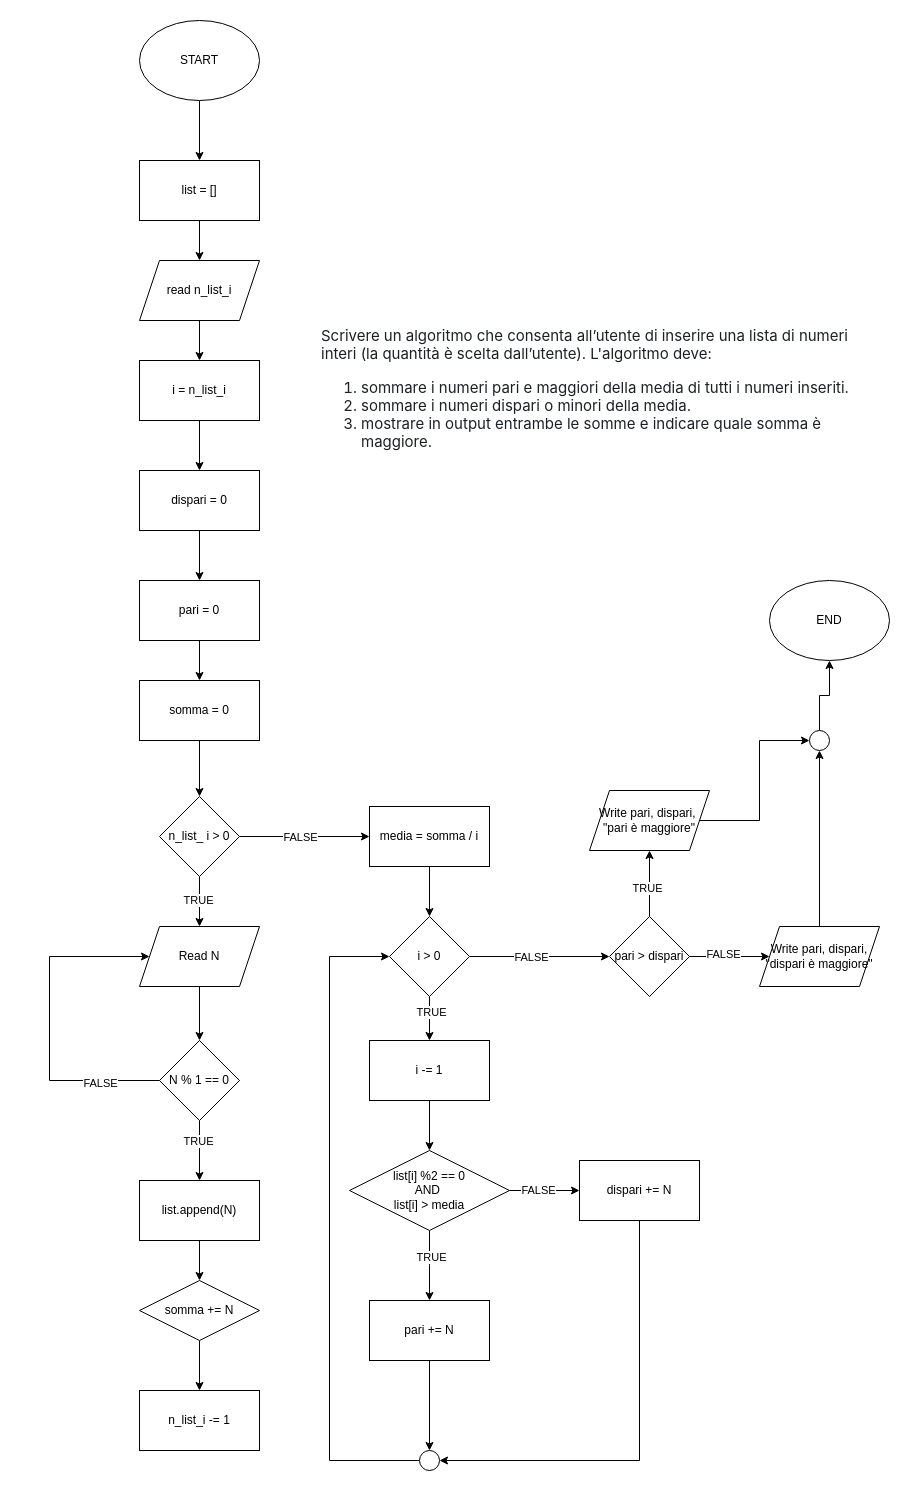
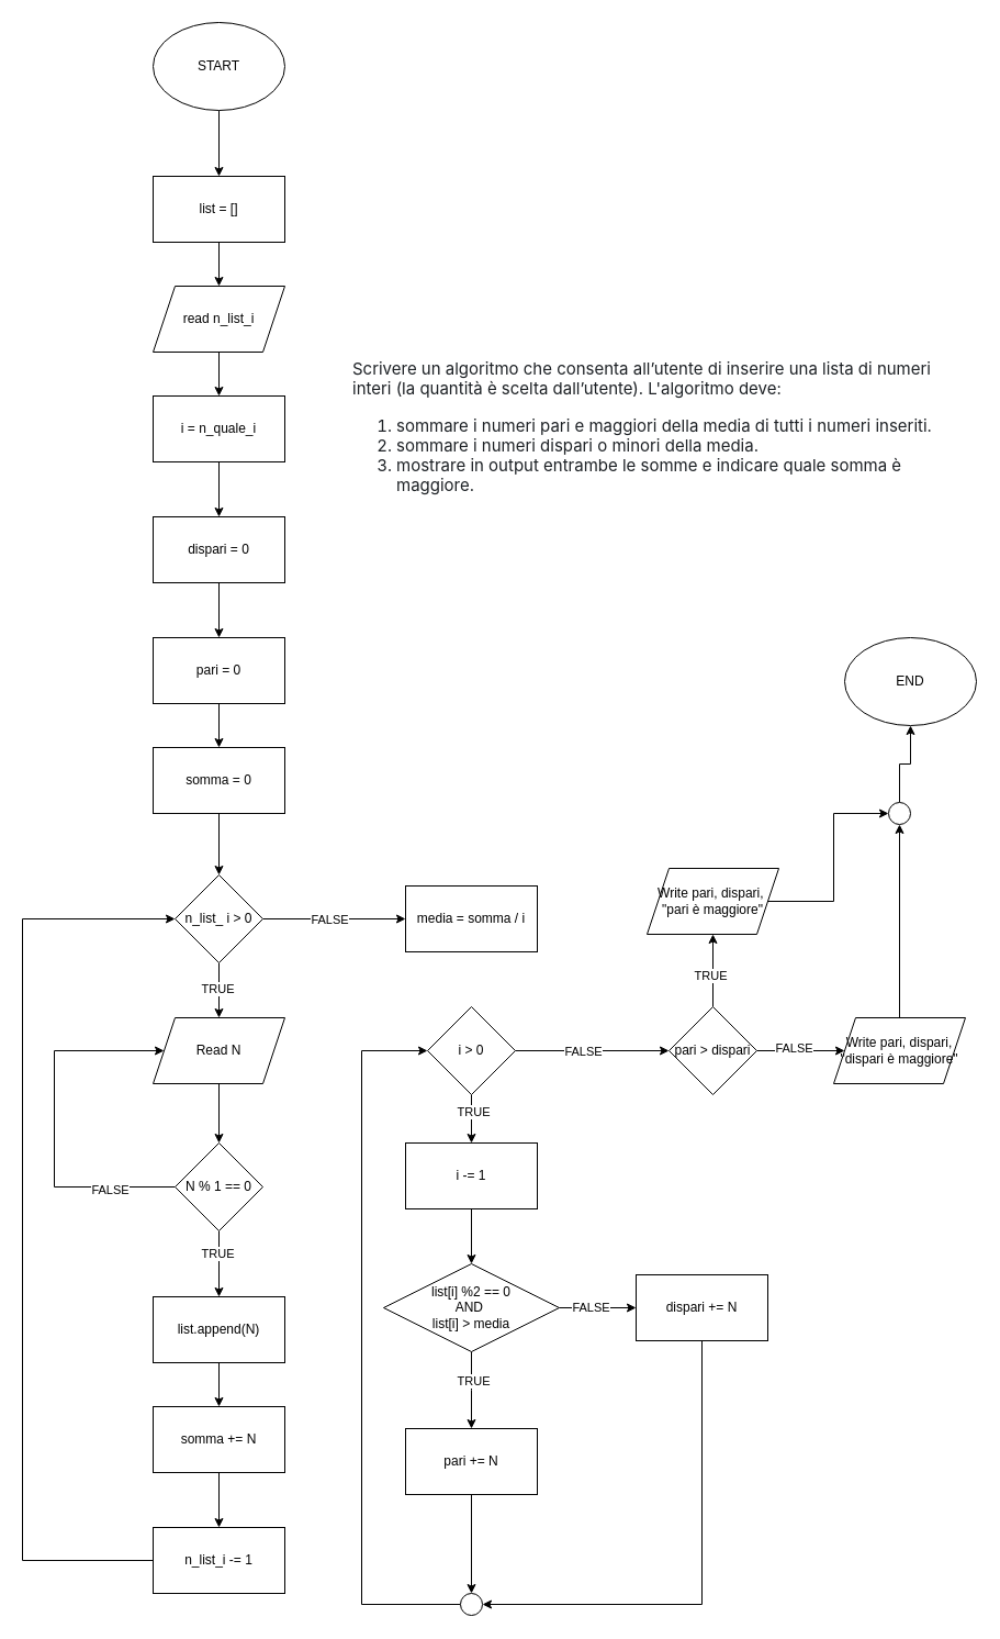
  <mxCell id="0" />
  <mxCell id="1" parent="0" />
  <mxCell id="2" value="" style="edgeStyle=orthogonalEdgeStyle;rounded=0;orthogonalLoop=1;jettySize=auto;html=1;" parent="1" source="3" target="37" edge="1"><mxGeometry relative="1" as="geometry" /></mxCell>
  <mxCell id="3" value="START" style="ellipse;whiteSpace=wrap;html=1;" parent="1" vertex="1"><mxGeometry x="139" y="20" width="120" height="80" as="geometry" /></mxCell>
  <mxCell id="4" value="&lt;p style=&quot;box-sizing: border-box; margin-top: 0px; margin-bottom: 1rem; color: rgb(29, 33, 37); font-family: -apple-system, BlinkMacSystemFont, &amp;quot;Segoe UI&amp;quot;, Roboto, &amp;quot;Helvetica Neue&amp;quot;, Arial, &amp;quot;Noto Sans&amp;quot;, &amp;quot;Liberation Sans&amp;quot;, sans-serif, &amp;quot;Apple Color Emoji&amp;quot;, &amp;quot;Segoe UI Emoji&amp;quot;, &amp;quot;Segoe UI Symbol&amp;quot;, &amp;quot;Noto Color Emoji&amp;quot;; font-size: 15px; font-style: normal; font-variant-ligatures: normal; font-variant-caps: normal; font-weight: 400; letter-spacing: normal; orphans: 2; text-align: left; text-indent: 0px; text-transform: none; widows: 2; word-spacing: 0px; -webkit-text-stroke-width: 0px; white-space: normal; background-color: rgb(255, 255, 255); text-decoration-thickness: initial; text-decoration-style: initial; text-decoration-color: initial;&quot;&gt;Scrivere un algoritmo che consenta all’utente di inserire una lista di numeri interi (la quantità è scelta dall’utente). L'algoritmo&amp;nbsp;deve:&lt;/p&gt;&lt;ol id=&quot;yui_3_18_1_1_1738329301609_146&quot; style=&quot;box-sizing: border-box; margin-top: 0px; margin-bottom: 1rem; color: rgb(29, 33, 37); font-family: -apple-system, BlinkMacSystemFont, &amp;quot;Segoe UI&amp;quot;, Roboto, &amp;quot;Helvetica Neue&amp;quot;, Arial, &amp;quot;Noto Sans&amp;quot;, &amp;quot;Liberation Sans&amp;quot;, sans-serif, &amp;quot;Apple Color Emoji&amp;quot;, &amp;quot;Segoe UI Emoji&amp;quot;, &amp;quot;Segoe UI Symbol&amp;quot;, &amp;quot;Noto Color Emoji&amp;quot;; font-size: 15px; font-style: normal; font-variant-ligatures: normal; font-variant-caps: normal; font-weight: 400; letter-spacing: normal; orphans: 2; text-align: left; text-indent: 0px; text-transform: none; widows: 2; word-spacing: 0px; -webkit-text-stroke-width: 0px; white-space: normal; background-color: rgb(255, 255, 255); text-decoration-thickness: initial; text-decoration-style: initial; text-decoration-color: initial;&quot;&gt;&lt;li style=&quot;box-sizing: border-box;&quot;&gt;sommare i numeri pari e maggiori della media di tutti i numeri inseriti.&lt;/li&gt;&lt;li style=&quot;box-sizing: border-box;&quot;&gt;sommare i numeri dispari o minori della media.&lt;/li&gt;&lt;li id=&quot;yui_3_18_1_1_1738329301609_145&quot; style=&quot;box-sizing: border-box;&quot;&gt;mostrare in output entrambe le somme e indicare quale somma è maggiore.&lt;/li&gt;&lt;/ol&gt;" style="text;whiteSpace=wrap;html=1;" parent="1" vertex="1"><mxGeometry x="319" y="320" width="560" height="160" as="geometry" /></mxCell>
  <mxCell id="5" value="" style="edgeStyle=orthogonalEdgeStyle;rounded=0;orthogonalLoop=1;jettySize=auto;html=1;" parent="1" source="6" target="8" edge="1"><mxGeometry relative="1" as="geometry" /></mxCell>
  <mxCell id="6" value="read n_list_i" style="shape=parallelogram;perimeter=parallelogramPerimeter;whiteSpace=wrap;html=1;fixedSize=1;" parent="1" vertex="1"><mxGeometry x="139" y="260" width="120" height="60" as="geometry" /></mxCell>
  <mxCell id="7" value="" style="edgeStyle=orthogonalEdgeStyle;rounded=0;orthogonalLoop=1;jettySize=auto;html=1;" parent="1" source="8" target="12" edge="1"><mxGeometry relative="1" as="geometry" /></mxCell>
- <mxCell id="8" value="i = n_list_i" style="rounded=0;whiteSpace=wrap;html=1;" parent="1" vertex="1"><mxGeometry x="139" y="360" width="120" height="60" as="geometry" /></mxCell>
+ <mxCell id="8" value="i = n_quale_i" style="rounded=0;whiteSpace=wrap;html=1;" parent="1" vertex="1"><mxGeometry x="139" y="360" width="120" height="60" as="geometry" /></mxCell>
  <mxCell id="9" value="" style="edgeStyle=orthogonalEdgeStyle;rounded=0;orthogonalLoop=1;jettySize=auto;html=1;" parent="1" source="10" target="16" edge="1"><mxGeometry relative="1" as="geometry" /></mxCell>
  <mxCell id="10" value="pari = 0" style="rounded=0;whiteSpace=wrap;html=1;" parent="1" vertex="1"><mxGeometry x="139" y="580" width="120" height="60" as="geometry" /></mxCell>
  <mxCell id="11" value="" style="edgeStyle=orthogonalEdgeStyle;rounded=0;orthogonalLoop=1;jettySize=auto;html=1;" parent="1" source="12" target="10" edge="1"><mxGeometry relative="1" as="geometry" /></mxCell>
  <mxCell id="12" value="dispari = 0" style="rounded=0;whiteSpace=wrap;html=1;" parent="1" vertex="1"><mxGeometry x="139" y="470" width="120" height="60" as="geometry" /></mxCell>
  <mxCell id="13" value="" style="edgeStyle=orthogonalEdgeStyle;rounded=0;orthogonalLoop=1;jettySize=auto;html=1;" parent="1" source="14" target="41" edge="1"><mxGeometry relative="1" as="geometry" /></mxCell>
- <mxCell id="14" value="somma += N" style="rhombus;whiteSpace=wrap;html=1;" parent="1" vertex="1"><mxGeometry x="139" y="1280" width="120" height="60" as="geometry" /></mxCell>
+ <mxCell id="14" value="somma += N" style="rounded=0;whiteSpace=wrap;html=1;" parent="1" vertex="1"><mxGeometry x="139" y="1280" width="120" height="60" as="geometry" /></mxCell>
  <mxCell id="15" value="" style="edgeStyle=orthogonalEdgeStyle;rounded=0;orthogonalLoop=1;jettySize=auto;html=1;" parent="1" source="16" target="26" edge="1"><mxGeometry relative="1" as="geometry" /></mxCell>
  <mxCell id="16" value="somma = 0" style="rounded=0;whiteSpace=wrap;html=1;" parent="1" vertex="1"><mxGeometry x="139" y="680" width="120" height="60" as="geometry" /></mxCell>
  <mxCell id="17" value="" style="edgeStyle=orthogonalEdgeStyle;rounded=0;orthogonalLoop=1;jettySize=auto;html=1;" parent="1" source="21" target="39" edge="1"><mxGeometry relative="1" as="geometry" /></mxCell>
  <mxCell id="18" value="TRUE" style="edgeLabel;html=1;align=center;verticalAlign=middle;resizable=0;points=[];" parent="17" vertex="1" connectable="0"><mxGeometry x="-0.32" y="-2" relative="1" as="geometry"><mxPoint as="offset" /></mxGeometry></mxCell>
  <mxCell id="19" style="edgeStyle=orthogonalEdgeStyle;rounded=0;orthogonalLoop=1;jettySize=auto;html=1;entryX=0;entryY=0.5;entryDx=0;entryDy=0;exitX=0;exitY=0.5;exitDx=0;exitDy=0;" parent="1" source="21" target="35" edge="1"><mxGeometry relative="1" as="geometry"><Array as="points"><mxPoint x="49" y="1080" /><mxPoint x="49" y="956" /></Array></mxGeometry></mxCell>
  <mxCell id="20" value="FALSE" style="edgeLabel;html=1;align=center;verticalAlign=middle;resizable=0;points=[];" parent="19" vertex="1" connectable="0"><mxGeometry x="-0.639" y="2" relative="1" as="geometry"><mxPoint as="offset" /></mxGeometry></mxCell>
  <mxCell id="21" value="N % 1 == 0" style="rhombus;whiteSpace=wrap;html=1;" parent="1" vertex="1"><mxGeometry x="159" y="1040" width="80" height="80" as="geometry" /></mxCell>
  <mxCell id="22" value="" style="edgeStyle=orthogonalEdgeStyle;rounded=0;orthogonalLoop=1;jettySize=auto;html=1;" parent="1" source="26" target="35" edge="1"><mxGeometry relative="1" as="geometry" /></mxCell>
  <mxCell id="23" value="TRUE" style="edgeLabel;html=1;align=center;verticalAlign=middle;resizable=0;points=[];" parent="22" vertex="1" connectable="0"><mxGeometry x="-0.08" y="-2" relative="1" as="geometry"><mxPoint as="offset" /></mxGeometry></mxCell>
  <mxCell id="24" style="edgeStyle=orthogonalEdgeStyle;rounded=0;orthogonalLoop=1;jettySize=auto;html=1;" parent="1" source="26" edge="1"><mxGeometry relative="1" as="geometry"><mxPoint x="369" y="836" as="targetPoint" /></mxGeometry></mxCell>
  <mxCell id="25" value="FALSE" style="edgeLabel;html=1;align=center;verticalAlign=middle;resizable=0;points=[];" parent="24" vertex="1" connectable="0"><mxGeometry x="-0.084" relative="1" as="geometry"><mxPoint as="offset" /></mxGeometry></mxCell>
  <mxCell id="26" value="n_list_ i &amp;gt; 0" style="rhombus;whiteSpace=wrap;html=1;" parent="1" vertex="1"><mxGeometry x="159" y="796" width="80" height="80" as="geometry" /></mxCell>
- <mxCell id="27" value="" style="edgeStyle=orthogonalEdgeStyle;rounded=0;orthogonalLoop=1;jettySize=auto;html=1;" parent="1" source="28" target="46" edge="1"><mxGeometry relative="1" as="geometry" /></mxCell>
  <mxCell id="28" value="media = somma / i" style="rounded=0;whiteSpace=wrap;html=1;" parent="1" vertex="1"><mxGeometry x="369" y="806" width="120" height="60" as="geometry" /></mxCell>
  <mxCell id="29" style="edgeStyle=orthogonalEdgeStyle;rounded=0;orthogonalLoop=1;jettySize=auto;html=1;" parent="1" source="33" edge="1"><mxGeometry relative="1" as="geometry"><mxPoint x="429" y="1300" as="targetPoint" /></mxGeometry></mxCell>
  <mxCell id="30" value="TRUE" style="edgeLabel;html=1;align=center;verticalAlign=middle;resizable=0;points=[];" parent="29" vertex="1" connectable="0"><mxGeometry x="-0.262" y="1" relative="1" as="geometry"><mxPoint as="offset" /></mxGeometry></mxCell>
  <mxCell id="31" style="edgeStyle=orthogonalEdgeStyle;rounded=0;orthogonalLoop=1;jettySize=auto;html=1;" parent="1" source="33" edge="1"><mxGeometry relative="1" as="geometry"><mxPoint x="579" y="1190" as="targetPoint" /></mxGeometry></mxCell>
  <mxCell id="32" value="FALSE" style="edgeLabel;html=1;align=center;verticalAlign=middle;resizable=0;points=[];" parent="31" vertex="1" connectable="0"><mxGeometry x="-0.213" y="1" relative="1" as="geometry"><mxPoint as="offset" /></mxGeometry></mxCell>
  <mxCell id="33" value="list[i] %2 == 0&lt;br&gt;AND&amp;nbsp;&lt;br&gt;list[i] &amp;gt; media" style="rhombus;whiteSpace=wrap;html=1;" parent="1" vertex="1"><mxGeometry x="349" y="1150" width="160" height="80" as="geometry" /></mxCell>
  <mxCell id="34" value="" style="edgeStyle=orthogonalEdgeStyle;rounded=0;orthogonalLoop=1;jettySize=auto;html=1;" parent="1" source="35" target="21" edge="1"><mxGeometry relative="1" as="geometry" /></mxCell>
  <mxCell id="35" value="Read N" style="shape=parallelogram;perimeter=parallelogramPerimeter;whiteSpace=wrap;html=1;fixedSize=1;" parent="1" vertex="1"><mxGeometry x="139" y="926" width="120" height="60" as="geometry" /></mxCell>
  <mxCell id="36" value="" style="edgeStyle=orthogonalEdgeStyle;rounded=0;orthogonalLoop=1;jettySize=auto;html=1;" parent="1" source="37" target="6" edge="1"><mxGeometry relative="1" as="geometry" /></mxCell>
  <mxCell id="37" value="list = []" style="rounded=0;whiteSpace=wrap;html=1;" parent="1" vertex="1"><mxGeometry x="139" y="160" width="120" height="60" as="geometry" /></mxCell>
  <mxCell id="38" value="" style="edgeStyle=orthogonalEdgeStyle;rounded=0;orthogonalLoop=1;jettySize=auto;html=1;" parent="1" source="39" target="14" edge="1"><mxGeometry relative="1" as="geometry" /></mxCell>
  <mxCell id="39" value="list.append(N)" style="rounded=0;whiteSpace=wrap;html=1;" parent="1" vertex="1"><mxGeometry x="139" y="1180" width="120" height="60" as="geometry" /></mxCell>
+ <mxCell id="40" style="edgeStyle=orthogonalEdgeStyle;rounded=0;orthogonalLoop=1;jettySize=auto;html=1;entryX=0;entryY=0.5;entryDx=0;entryDy=0;" parent="1" source="41" target="26" edge="1"><mxGeometry relative="1" as="geometry"><mxPoint x="19" y="950" as="targetPoint" /><Array as="points"><mxPoint x="20" y="1420" /><mxPoint x="20" y="836" /></Array></mxGeometry></mxCell>
  <mxCell id="41" value="n_list_i -= 1" style="rounded=0;whiteSpace=wrap;html=1;" parent="1" vertex="1"><mxGeometry x="139" y="1390" width="120" height="60" as="geometry" /></mxCell>
  <mxCell id="42" value="" style="edgeStyle=orthogonalEdgeStyle;rounded=0;orthogonalLoop=1;jettySize=auto;html=1;" parent="1" source="46" target="48" edge="1"><mxGeometry relative="1" as="geometry" /></mxCell>
  <mxCell id="43" value="TRUE" style="edgeLabel;html=1;align=center;verticalAlign=middle;resizable=0;points=[];" parent="42" vertex="1" connectable="0"><mxGeometry x="-0.318" y="1" relative="1" as="geometry"><mxPoint as="offset" /></mxGeometry></mxCell>
  <mxCell id="44" style="edgeStyle=orthogonalEdgeStyle;rounded=0;orthogonalLoop=1;jettySize=auto;html=1;" parent="1" source="46" edge="1"><mxGeometry relative="1" as="geometry"><mxPoint x="609" y="956" as="targetPoint" /></mxGeometry></mxCell>
  <mxCell id="45" value="FALSE" style="edgeLabel;html=1;align=center;verticalAlign=middle;resizable=0;points=[];" parent="44" vertex="1" connectable="0"><mxGeometry x="-0.135" relative="1" as="geometry"><mxPoint as="offset" /></mxGeometry></mxCell>
  <mxCell id="46" value="i &amp;gt; 0" style="rhombus;whiteSpace=wrap;html=1;" parent="1" vertex="1"><mxGeometry x="389" y="916" width="80" height="80" as="geometry" /></mxCell>
  <mxCell id="47" value="" style="edgeStyle=orthogonalEdgeStyle;rounded=0;orthogonalLoop=1;jettySize=auto;html=1;" parent="1" source="48" target="33" edge="1"><mxGeometry relative="1" as="geometry" /></mxCell>
  <mxCell id="48" value="i -= 1" style="rounded=0;whiteSpace=wrap;html=1;" parent="1" vertex="1"><mxGeometry x="369" y="1040" width="120" height="60" as="geometry" /></mxCell>
  <mxCell id="49" value="" style="edgeStyle=orthogonalEdgeStyle;rounded=0;orthogonalLoop=1;jettySize=auto;html=1;" parent="1" source="50" target="54" edge="1"><mxGeometry relative="1" as="geometry" /></mxCell>
  <mxCell id="50" value="pari += N" style="rounded=0;whiteSpace=wrap;html=1;" parent="1" vertex="1"><mxGeometry x="369" y="1300" width="120" height="60" as="geometry" /></mxCell>
  <mxCell id="51" style="edgeStyle=orthogonalEdgeStyle;rounded=0;orthogonalLoop=1;jettySize=auto;html=1;entryX=1;entryY=0.5;entryDx=0;entryDy=0;" parent="1" source="52" target="54" edge="1"><mxGeometry relative="1" as="geometry"><Array as="points"><mxPoint x="639" y="1460" /></Array></mxGeometry></mxCell>
  <mxCell id="52" value="dispari += N" style="rounded=0;whiteSpace=wrap;html=1;" parent="1" vertex="1"><mxGeometry x="579" y="1160" width="120" height="60" as="geometry" /></mxCell>
  <mxCell id="53" style="edgeStyle=orthogonalEdgeStyle;rounded=0;orthogonalLoop=1;jettySize=auto;html=1;entryX=0;entryY=0.5;entryDx=0;entryDy=0;" parent="1" source="54" target="46" edge="1"><mxGeometry relative="1" as="geometry"><Array as="points"><mxPoint x="329" y="1460" /><mxPoint x="329" y="956" /></Array></mxGeometry></mxCell>
  <mxCell id="54" value="" style="ellipse;whiteSpace=wrap;html=1;aspect=fixed;" parent="1" vertex="1"><mxGeometry x="419" y="1450" width="20" height="20" as="geometry" /></mxCell>
  <mxCell id="55" value="" style="edgeStyle=orthogonalEdgeStyle;rounded=0;orthogonalLoop=1;jettySize=auto;html=1;" parent="1" source="59" target="61" edge="1"><mxGeometry relative="1" as="geometry" /></mxCell>
  <mxCell id="56" value="FALSE" style="edgeLabel;html=1;align=center;verticalAlign=middle;resizable=0;points=[];" parent="55" vertex="1" connectable="0"><mxGeometry x="-0.175" y="3" relative="1" as="geometry"><mxPoint as="offset" /></mxGeometry></mxCell>
  <mxCell id="57" value="" style="edgeStyle=orthogonalEdgeStyle;rounded=0;orthogonalLoop=1;jettySize=auto;html=1;" parent="1" source="59" target="63" edge="1"><mxGeometry relative="1" as="geometry" /></mxCell>
  <mxCell id="58" value="TRUE" style="edgeLabel;html=1;align=center;verticalAlign=middle;resizable=0;points=[];" parent="57" vertex="1" connectable="0"><mxGeometry x="-0.122" y="3" relative="1" as="geometry"><mxPoint as="offset" /></mxGeometry></mxCell>
  <mxCell id="59" value="pari &amp;gt; dispari" style="rhombus;whiteSpace=wrap;html=1;" parent="1" vertex="1"><mxGeometry x="609" y="916" width="80" height="80" as="geometry" /></mxCell>
  <mxCell id="60" style="edgeStyle=orthogonalEdgeStyle;rounded=0;orthogonalLoop=1;jettySize=auto;html=1;" parent="1" source="61" edge="1"><mxGeometry relative="1" as="geometry"><mxPoint x="819" y="750" as="targetPoint" /></mxGeometry></mxCell>
  <mxCell id="61" value="Write pari, dispari,&lt;br&gt;&quot;dispari è maggiore&quot;" style="shape=parallelogram;perimeter=parallelogramPerimeter;whiteSpace=wrap;html=1;fixedSize=1;" parent="1" vertex="1"><mxGeometry x="759" y="926" width="120" height="60" as="geometry" /></mxCell>
  <mxCell id="62" style="edgeStyle=orthogonalEdgeStyle;rounded=0;orthogonalLoop=1;jettySize=auto;html=1;entryX=0;entryY=0.5;entryDx=0;entryDy=0;" parent="1" source="63" target="65" edge="1"><mxGeometry relative="1" as="geometry"><mxPoint x="649" y="740" as="targetPoint" /></mxGeometry></mxCell>
  <mxCell id="63" value="Write pari, dispari,&amp;nbsp;&lt;div&gt;&quot;pari è maggiore&quot;&lt;/div&gt;" style="shape=parallelogram;perimeter=parallelogramPerimeter;whiteSpace=wrap;html=1;fixedSize=1;" parent="1" vertex="1"><mxGeometry x="589" y="790" width="120" height="60" as="geometry" /></mxCell>
  <mxCell id="64" value="" style="edgeStyle=orthogonalEdgeStyle;rounded=0;orthogonalLoop=1;jettySize=auto;html=1;" parent="1" source="65" target="66" edge="1"><mxGeometry relative="1" as="geometry" /></mxCell>
  <mxCell id="65" value="" style="ellipse;whiteSpace=wrap;html=1;aspect=fixed;" parent="1" vertex="1"><mxGeometry x="809" y="730" width="20" height="20" as="geometry" /></mxCell>
  <mxCell id="66" value="END" style="ellipse;whiteSpace=wrap;html=1;" parent="1" vertex="1"><mxGeometry x="769" y="580" width="120" height="80" as="geometry" /></mxCell>
